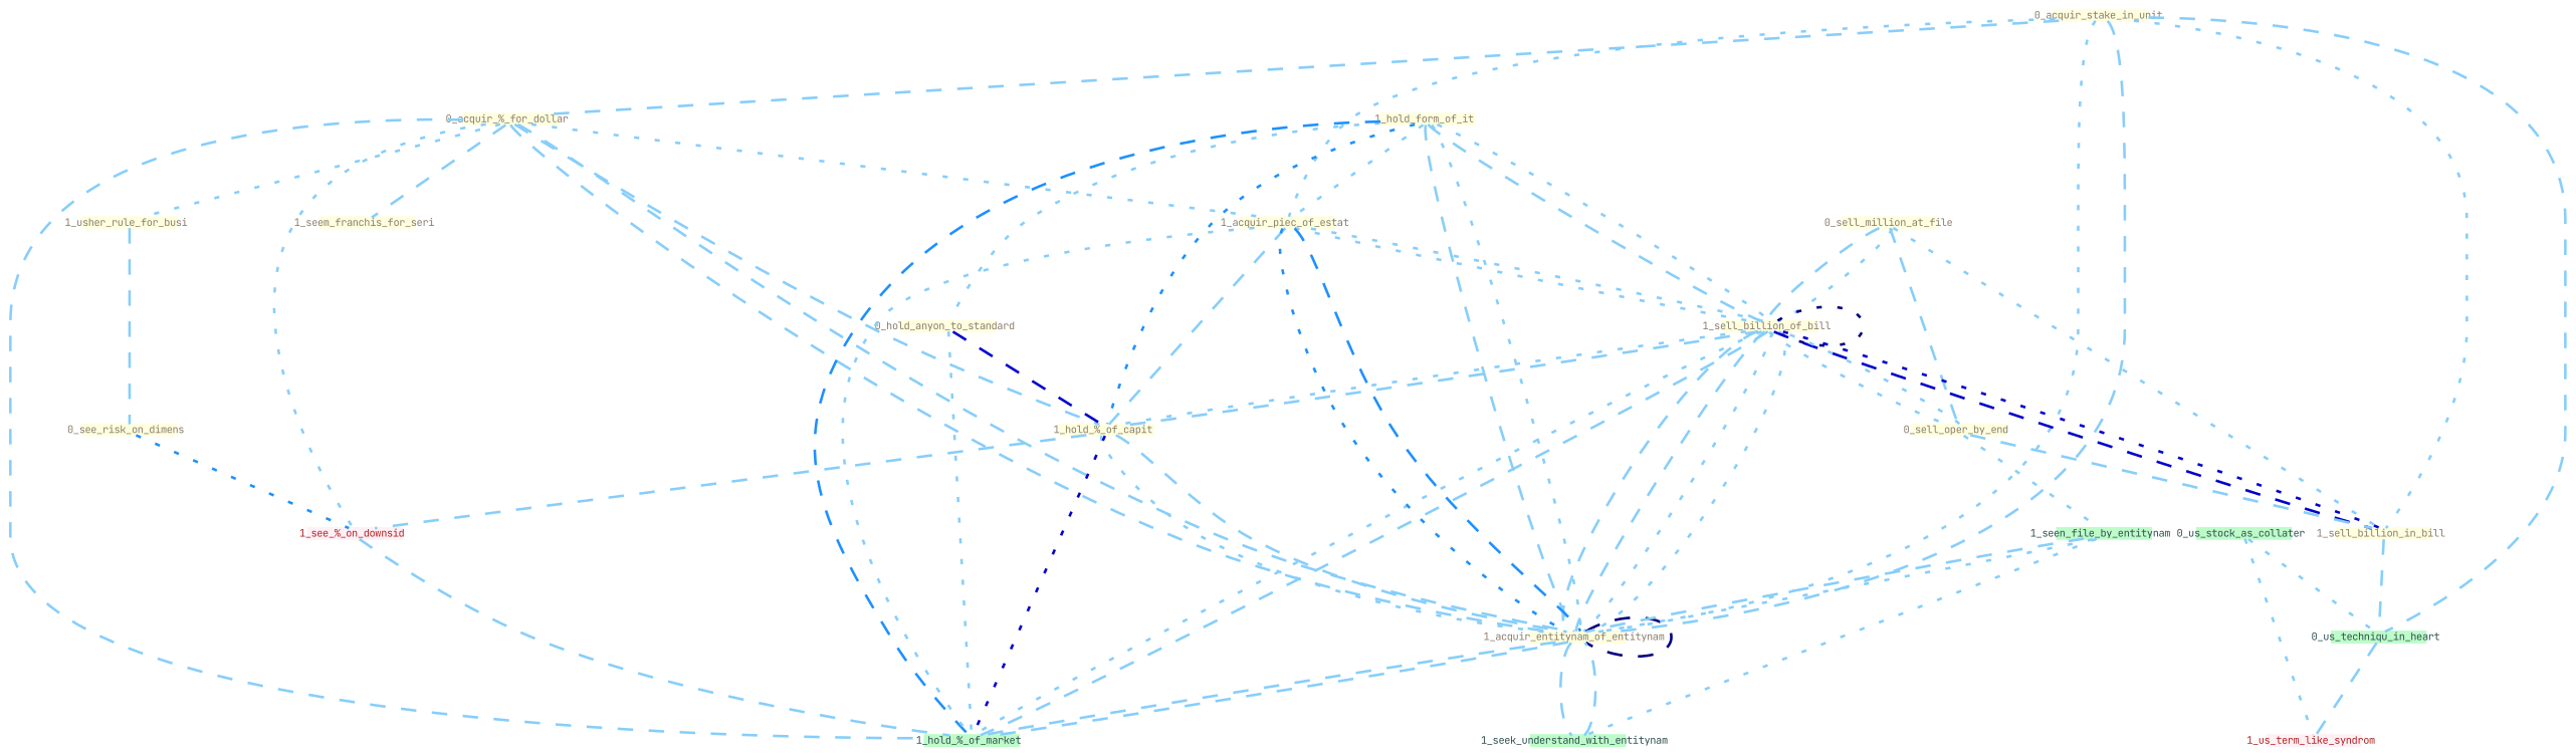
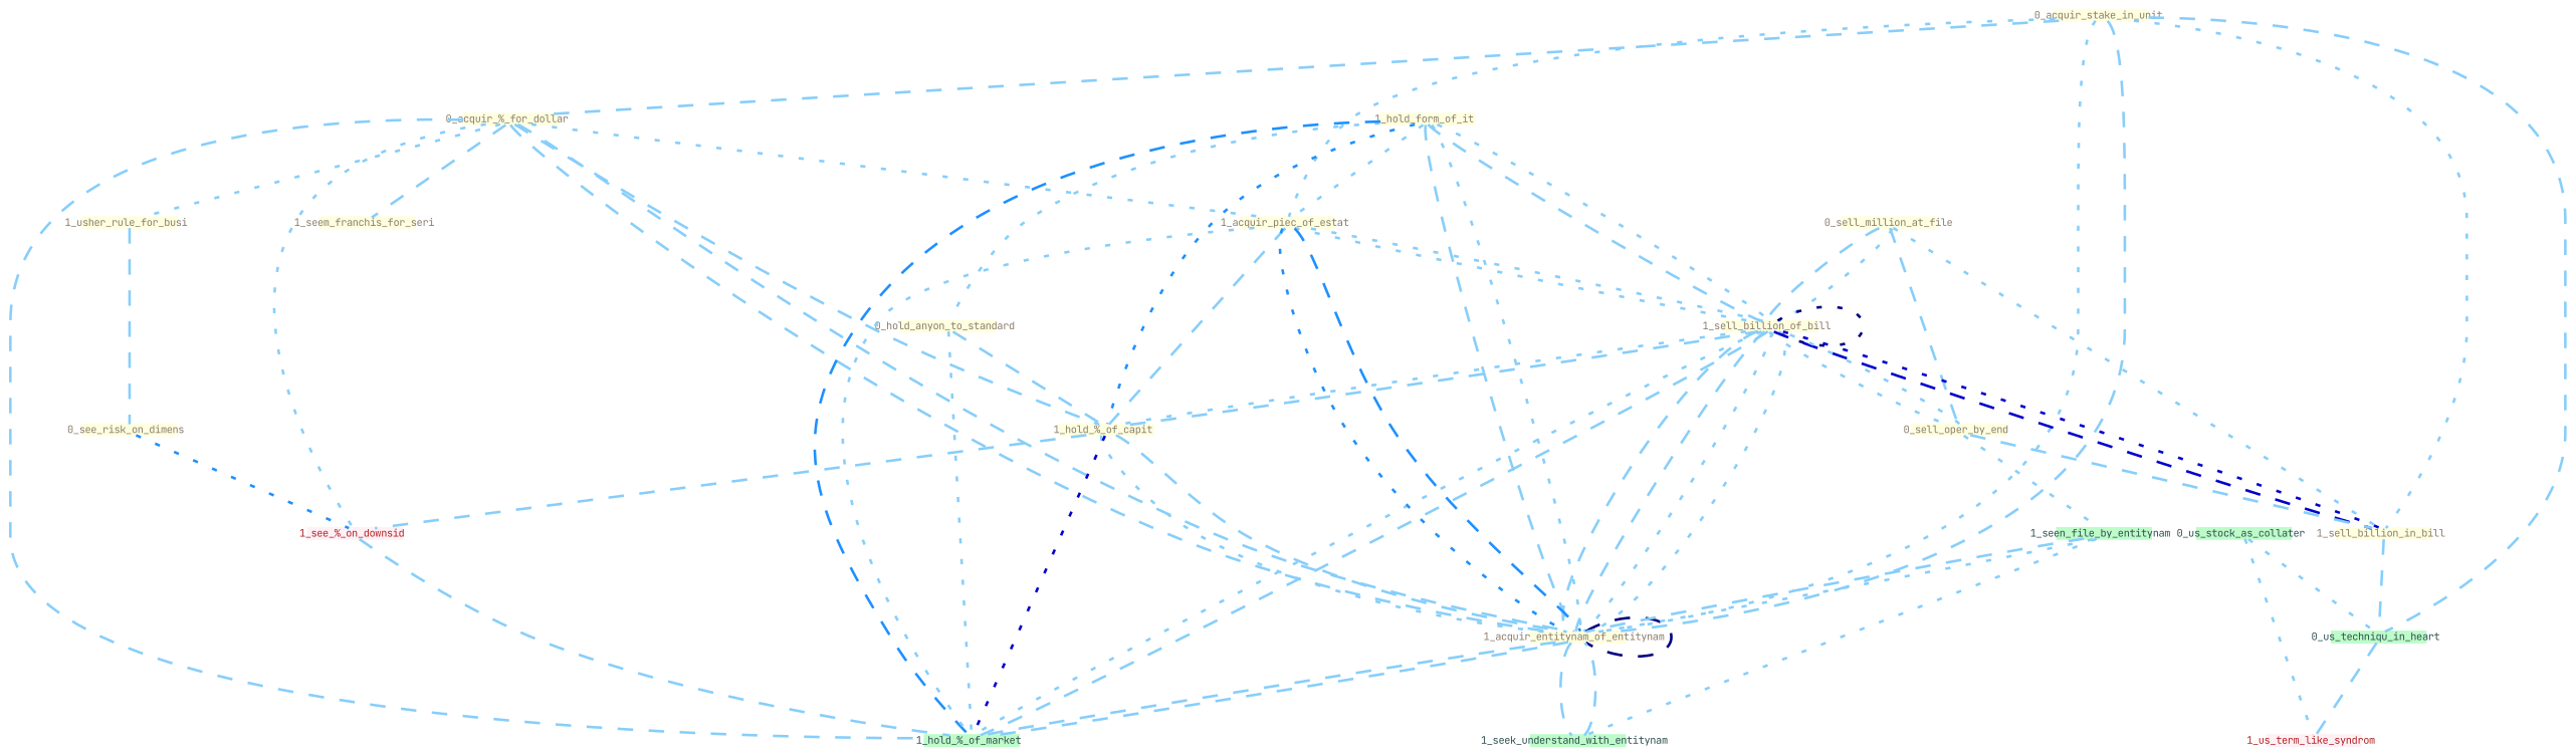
  graph {
    fontname="JetBrains Mono"
    node [color="#ffffe0" fixedsize=true fontcolor="#8b7d6b" fontname="JetBrains Mono" fontsize=4 shape=polygon style=filled]
    edge [color="#87cefa" fontname="JetBrains Mono" style=dashed w=1]
    "0_acquir_stake_in_unit " [height=.06 width=.5]
    "0_acquir_%_for_dollar " [height=.06 width=.5]
    "1_usher_rule_for_busi " [height=.06 width=.5]
    "1_hold_form_of_it " [height=.06 width=.5]
    n5 [height=.06 label="0_sell_million_at_file" width=.5]
    "0_hold_anyon_to_standard " [height=.06 width=.5]
    "1_sell_billion_of_bill " [height=.06 width=.5]
    "0_sell_oper_by_end " [height=.06 width=.5]
    "1_acquir_piec_of_estat " [height=.06 width=.5]
    "1_hold_%_of_capit " [height=.06 width=.5]
    "1_seem_franchis_for_seri " [height=.06 width=.5]
    "1_acquir_entitynam_of_entitynam " [height=.06 width=.5]
    "0_see_risk_on_dimens " [height=.06 width=.5]
    "1_sell_billion_in_bill " [height=.06 width=.5]
    "1_see_%_on_downsid " [color="#fff0f5" fontcolor="#b22222" height=.06 width=.5]
    "1_us_term_like_syndrom " [color="#fff0f5" fontcolor="#b22222" height=.06 width=.5]
    "0_us_techniqu_in_heart " [color="#BDFCC9" fontcolor="#2f4f4f" height=.06 width=.5]
    "1_hold_%_of_market " [color="#BDFCC9" fontcolor="#2f4f4f" height=.06 width=.5]
    "1_seen_file_by_entitynam " [color="#BDFCC9" fontcolor="#2f4f4f" height=.06 width=.5]
    "1_seek_understand_with_entitynam " [color="#BDFCC9" fontcolor="#2f4f4f" height=.06 width=.5]
    "0_us_stock_as_collater " [color="#BDFCC9" fontcolor="#2f4f4f" height=.06 width=.5]
    subgraph sub_1 {
      "0_acquir_stake_in_unit "
      "0_acquir_%_for_dollar "
      "1_usher_rule_for_busi "
      "1_hold_form_of_it "
      n5
      "0_hold_anyon_to_standard "
      "1_sell_billion_of_bill "
      "0_sell_oper_by_end "
      "1_acquir_piec_of_estat "
      "1_hold_%_of_capit "
      "1_seem_franchis_for_seri "
      "1_acquir_entitynam_of_entitynam "
      "0_see_risk_on_dimens "
      "1_sell_billion_in_bill "
    }
    subgraph sub_2 {
      "1_see_%_on_downsid "
      "1_us_term_like_syndrom "
    }
    "0_acquir_stake_in_unit " -- "0_acquir_%_for_dollar "
    "0_acquir_stake_in_unit " -- "1_acquir_piec_of_estat " [style=dotted]
    "0_acquir_stake_in_unit " -- "1_acquir_entitynam_of_entitynam " [style=dotted]
    "0_acquir_stake_in_unit " -- "1_acquir_entitynam_of_entitynam "
    "0_acquir_stake_in_unit " -- "1_sell_billion_in_bill " [style=dotted]
    "0_acquir_stake_in_unit " -- "0_us_techniqu_in_heart "
    "0_acquir_%_for_dollar " -- "1_usher_rule_for_busi " [style=dotted]
    "0_acquir_%_for_dollar " -- "1_acquir_piec_of_estat " [style=dotted]
    "0_acquir_%_for_dollar " -- "1_hold_%_of_capit "
    "0_acquir_%_for_dollar " -- "1_seem_franchis_for_seri "
    "0_acquir_%_for_dollar " -- "1_acquir_entitynam_of_entitynam "
    "0_acquir_%_for_dollar " -- "1_acquir_entitynam_of_entitynam "
    "0_acquir_%_for_dollar " -- "1_see_%_on_downsid " [style=dotted]
    "0_acquir_%_for_dollar " -- "1_hold_%_of_market "
    "1_usher_rule_for_busi " -- "0_see_risk_on_dimens "
    "1_hold_form_of_it " -- "0_hold_anyon_to_standard " [style=dotted]
    "1_hold_form_of_it " -- "1_sell_billion_of_bill "
    "1_hold_form_of_it " -- "1_sell_billion_of_bill " [style=dotted]
    "1_hold_form_of_it " -- "1_acquir_piec_of_estat " [style=dotted]
    "1_hold_form_of_it " -- "1_hold_%_of_capit " [color="#1e90ff" style=dotted w=2]
    "1_hold_form_of_it " -- "1_acquir_entitynam_of_entitynam "
    "1_hold_form_of_it " -- "1_acquir_entitynam_of_entitynam " [style=dotted]
    "1_hold_form_of_it " -- "1_hold_%_of_market " [color="#1e90ff" w=2]
    n5 -- "1_sell_billion_of_bill "
    n5 -- "1_sell_billion_of_bill " [style=dotted]
    n5 -- "0_sell_oper_by_end "
    n5 -- "1_sell_billion_in_bill " [style=dotted]
-   "0_hold_anyon_to_standard " -- "1_hold_%_of_capit " [color="#0000cd"]
+   "0_hold_anyon_to_standard " -- "1_hold_%_of_capit "
    "0_hold_anyon_to_standard " -- "1_hold_%_of_market " [style=dotted]
    "1_sell_billion_of_bill " -- "1_sell_billion_of_bill " [color="#000080" style=dotted w=4]
    "1_sell_billion_of_bill " -- "0_sell_oper_by_end " [style=dotted]
    "1_sell_billion_of_bill " -- "1_acquir_piec_of_estat " [style=dotted]
    "1_sell_billion_of_bill " -- "1_hold_%_of_capit " [style=dotted]
    "1_sell_billion_of_bill " -- "1_acquir_entitynam_of_entitynam "
    "1_sell_billion_of_bill " -- "1_acquir_entitynam_of_entitynam "
    "1_sell_billion_of_bill " -- "1_acquir_entitynam_of_entitynam " [style=dotted]
    "1_sell_billion_of_bill " -- "1_acquir_entitynam_of_entitynam " [style=dotted]
    "1_sell_billion_of_bill " -- "1_sell_billion_in_bill " [color="#0000cd" w=3]
    "1_sell_billion_of_bill " -- "1_sell_billion_in_bill " [color="#0000cd" style=dotted w=3]
    "1_sell_billion_of_bill " -- "1_hold_%_of_market " [style=dotted]
    "1_sell_billion_of_bill " -- "1_hold_%_of_market "
    "0_sell_oper_by_end " -- "1_sell_billion_of_bill " [style=dotted]
    "0_sell_oper_by_end " -- "1_sell_billion_in_bill "
    "0_sell_oper_by_end " -- "1_seen_file_by_entitynam " [style=dotted]
    "1_acquir_piec_of_estat " -- "1_sell_billion_of_bill " [style=dotted]
    "1_acquir_piec_of_estat " -- "1_hold_%_of_capit "
    "1_acquir_piec_of_estat " -- "1_acquir_entitynam_of_entitynam " [color="#1e90ff" style=dotted w=2]
    "1_acquir_piec_of_estat " -- "1_acquir_entitynam_of_entitynam " [color="#1e90ff" w=2]
    "1_acquir_piec_of_estat " -- "1_hold_%_of_market " [style=dotted]
    "1_hold_%_of_capit " -- "1_sell_billion_of_bill "
    "1_hold_%_of_capit " -- "1_acquir_entitynam_of_entitynam " [style=dotted]
    "1_hold_%_of_capit " -- "1_acquir_entitynam_of_entitynam "
    "1_hold_%_of_capit " -- "1_see_%_on_downsid "
    "1_hold_%_of_capit " -- "1_hold_%_of_market " [color="#0000cd" style=dotted w=3]
    "1_acquir_entitynam_of_entitynam " -- "1_acquir_entitynam_of_entitynam " [color="#000080" w=4]
    "1_acquir_entitynam_of_entitynam " -- "1_hold_%_of_market "
    "1_acquir_entitynam_of_entitynam " -- "1_hold_%_of_market "
    "1_acquir_entitynam_of_entitynam " -- "1_seen_file_by_entitynam " [style=dotted]
    "1_acquir_entitynam_of_entitynam " -- "1_seek_understand_with_entitynam "
    "0_see_risk_on_dimens " -- "1_see_%_on_downsid " [color="#1e90ff" style=dotted w=2]
    "1_sell_billion_in_bill " -- "0_us_techniqu_in_heart "
    "1_see_%_on_downsid " -- "1_hold_%_of_market "
    "0_us_techniqu_in_heart " -- "1_us_term_like_syndrom "
    "1_seen_file_by_entitynam " -- "1_acquir_entitynam_of_entitynam "
    "1_seen_file_by_entitynam " -- "1_seek_understand_with_entitynam " [style=dotted]
    "1_seek_understand_with_entitynam " -- "1_acquir_entitynam_of_entitynam "
    "0_us_stock_as_collater " -- "1_us_term_like_syndrom " [style=dotted]
    "0_us_stock_as_collater " -- "0_us_techniqu_in_heart " [style=dotted]
  }
